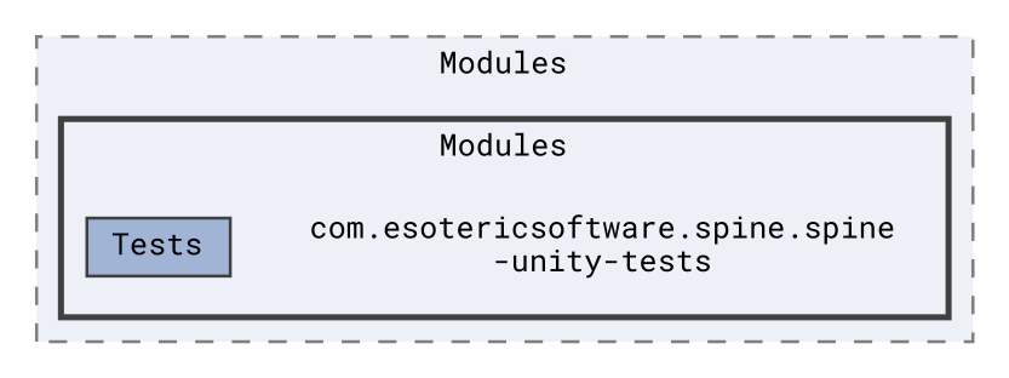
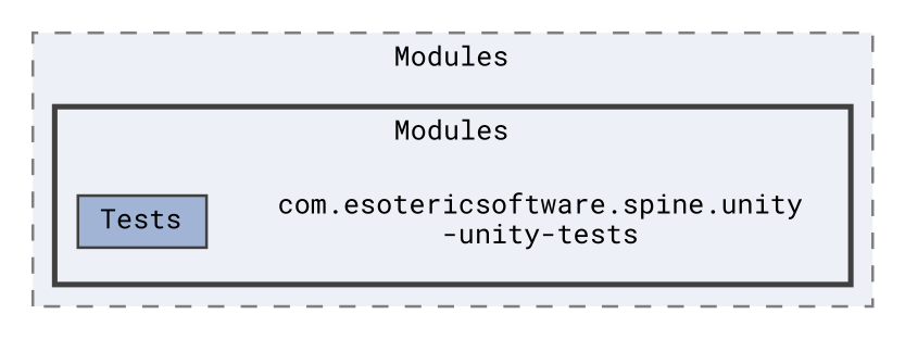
  digraph {
    compound=true
    fontname="Roboto Mono"
    node [fontname="Roboto Mono" fontsize=10]
-   n1 [height=0.2 label="com.esotericsoftware.spine.spine\l-unity-tests" shape=plaintext width=0.4]
+   n1 [height=0.2 label="com.esotericsoftware.spine.unity\l-unity-tests" shape=plaintext width=0.4]
    n2 [color=grey25 fillcolor="#a2b4d6" height=0.2 label=Tests shape=box style=filled width=0.4]
    subgraph cluster_1 {
      bgcolor="#edf0f7"
      fontsize=10
      label=Modules
      pencolor=grey50
      style="filled,dashed"
      subgraph cluster_2 {
        bgcolor="#edf0f7"
        fontsize=10
        pencolor=grey25
        style="filled,bold"
        n1
        n2
      }
    }
  }
